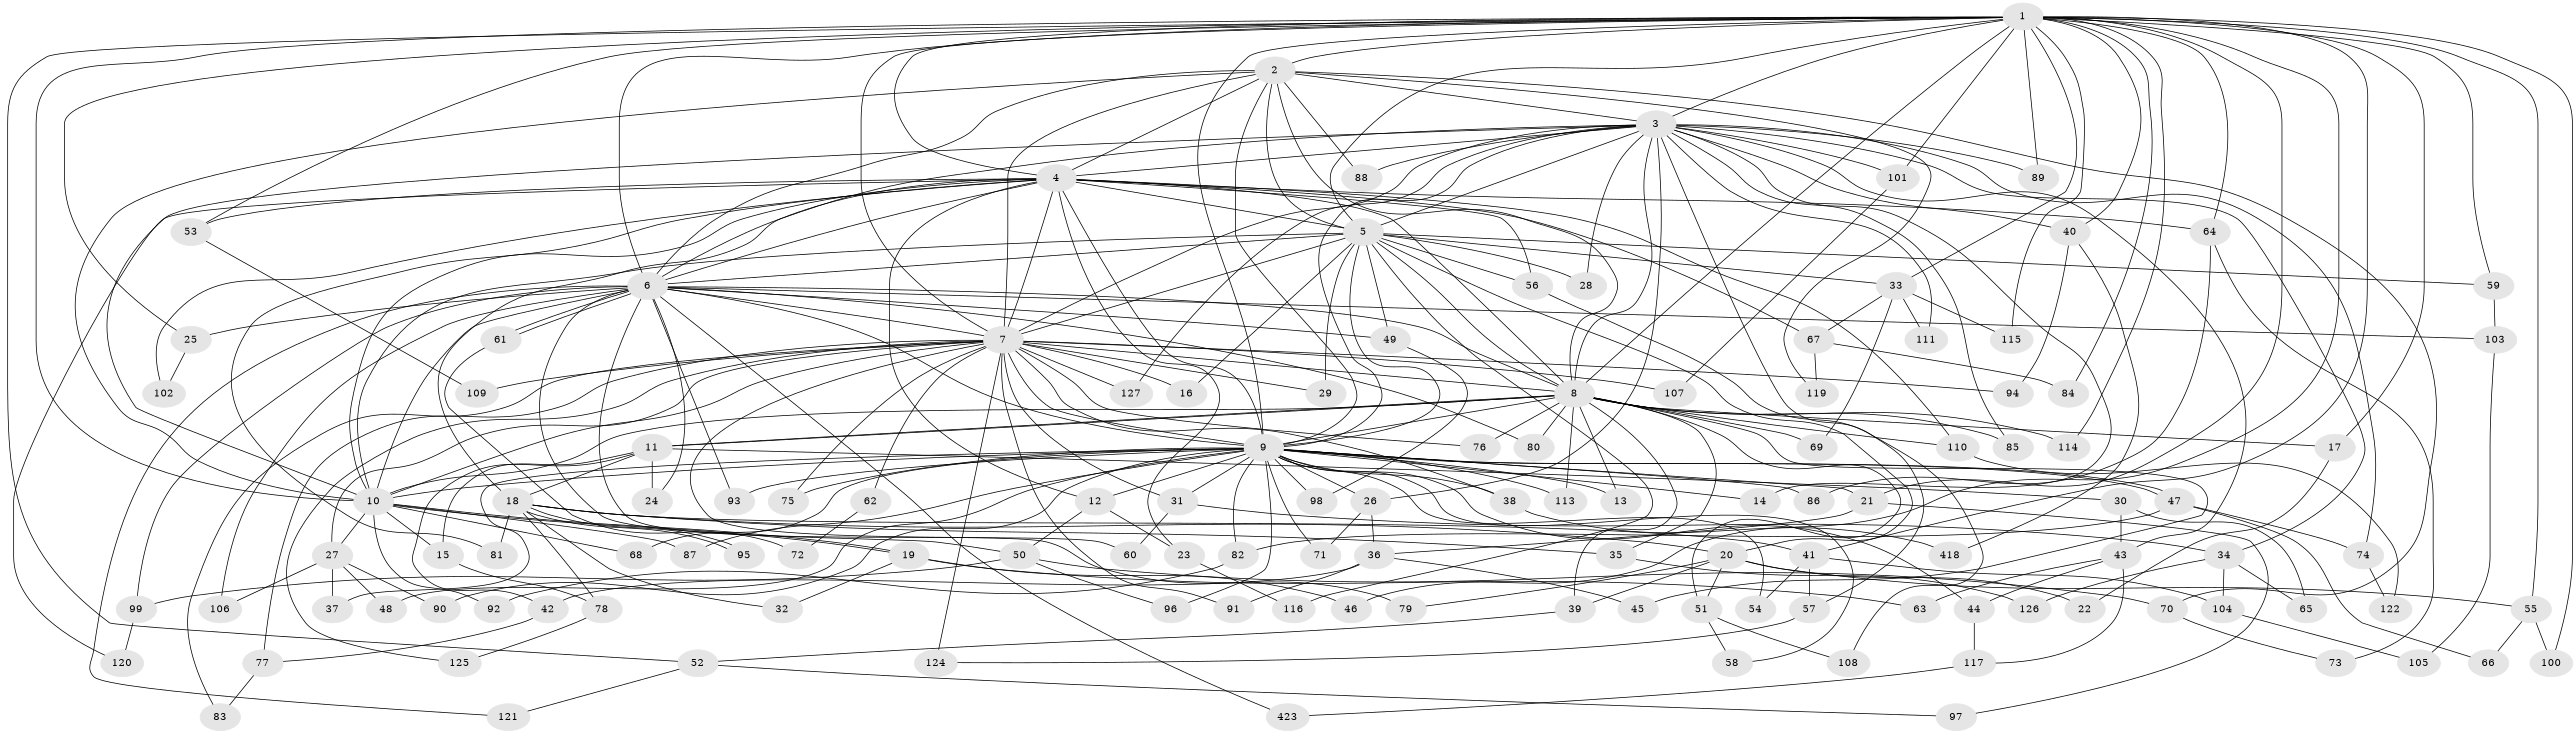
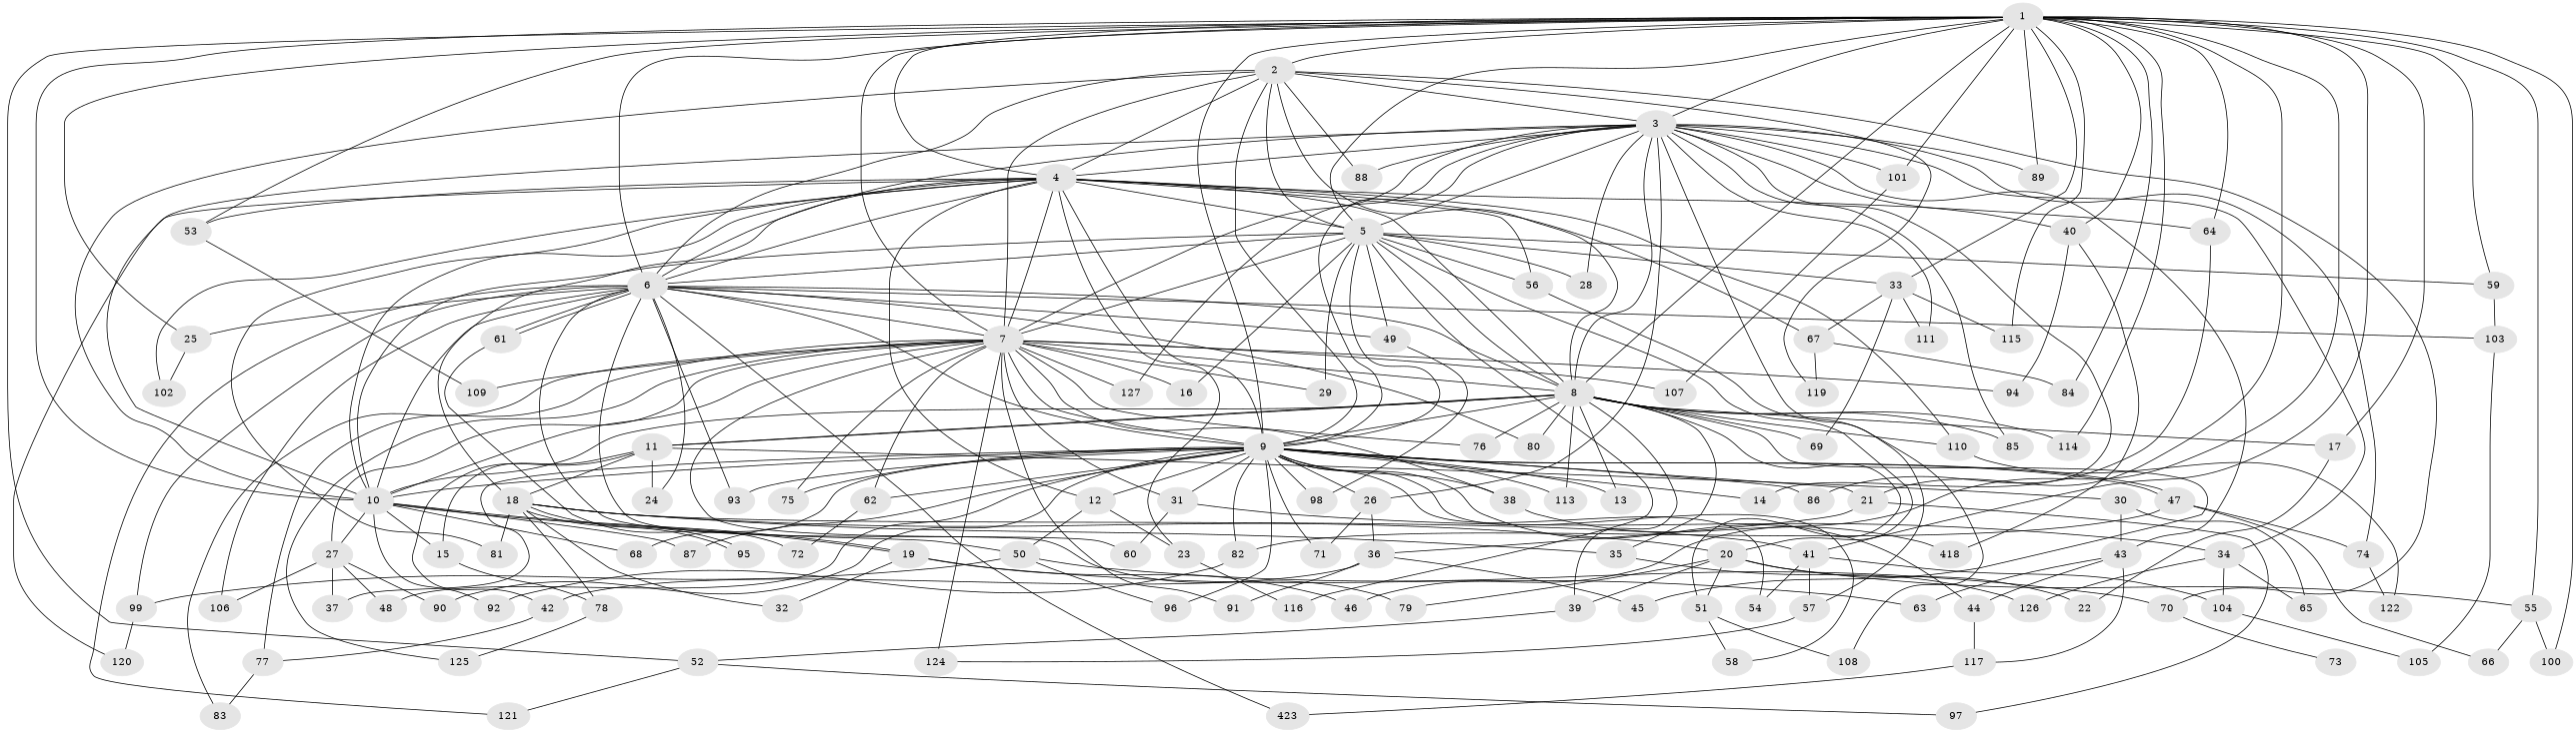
  graph {
    node [color=gray90 style=filled]
    1
    2
    3
    4
    5
    6
    7
    8
    9
    10
    17
    21
    25
    33
    40
    41
    46
    52
    53
    55
    59
    64
    84
    89
    100
    101
    114
    115
    70
    88
    119
    14
    26
    28
    34
    43
    57
    74
    85
    111
    127
    12
    18
    23
    56
    67
    81
    102
    110
    120
    16
    20
    29
    49
    116
    24
    50
    61
    79
    80
    93
    99
    103
    106
    121
    n66 [label=423]
    27
    31
    38
    60
    62
    75
    76
    77
    83
    91
    94
    107
    109
    124
    125
    11
    13
    35
    39
    45
    51
    69
    113
    37
    44
    47
    48
    54
    58
    68
    71
    82
    86
    87
    90
    96
    98
    15
    19
    92
    22
    36
    97
    n110 [label=418]
    104
    66
    73
    65
    126
    63
    117
    122
    78
    32
    95
    108
    72
    105
    30
    42
    1 -- 2
    1 -- 3
    1 -- 4
    1 -- 5
    1 -- 6
    1 -- 7
    1 -- 8
    1 -- 9
    1 -- 10
    1 -- 17
    1 -- 21
    1 -- 25
    1 -- 33
    1 -- 40
    1 -- 41
    1 -- 46
    1 -- 52
    1 -- 53
    1 -- 55
    1 -- 59
    1 -- 64
    1 -- 84
    1 -- 89
    1 -- 100
    1 -- 101
    1 -- 114
    1 -- 115
    2 -- 3
    2 -- 4
    2 -- 5
    2 -- 6
    2 -- 7
    2 -- 8
    2 -- 9
    2 -- 10
    2 -- 70
    2 -- 88
    2 -- 119
    3 -- 4
    3 -- 5
    3 -- 6
    3 -- 7
    3 -- 8
    3 -- 9
    3 -- 10
    3 -- 40
    3 -- 89
    3 -- 101
    3 -- 88
    3 -- 14
    3 -- 26
    3 -- 28
    3 -- 34
    3 -- 43
    3 -- 57
    3 -- 74
    3 -- 85
    3 -- 111
    3 -- 127
    4 -- 5
    4 -- 6
    4 -- 7
    4 -- 8
    4 -- 9
    4 -- 10
    4 -- 53
    4 -- 64
    4 -- 12
    4 -- 18
    4 -- 23
    4 -- 56
    4 -- 67
    4 -- 81
    4 -- 102
    4 -- 110
    4 -- 120
    5 -- 6
    5 -- 7
    5 -- 8
    5 -- 9
    5 -- 10
    5 -- 33
    5 -- 59
    5 -- 28
    5 -- 56
    5 -- 16
    5 -- 20
    5 -- 29
    5 -- 49
    5 -- 116
    6 -- 7
    6 -- 8
    6 -- 9
    6 -- 10
    6 -- 25
    6 -- 49
    6 -- 24
    6 -- 50
    6 -- 61
    6 -- 61
    6 -- 79
    6 -- 80
    6 -- 93
    6 -- 99
    6 -- 103
    6 -- 106
    6 -- 121
    6 -- n66
    7 -- 8
    7 -- 9
    7 -- 10
    7 -- 127
    7 -- 16
    7 -- 29
    7 -- 27
    7 -- 31
    7 -- 38
    7 -- 60
    7 -- 62
    7 -- 75
    7 -- 76
    7 -- 77
    7 -- 83
    7 -- 91
    7 -- 94
    7 -- 107
    7 -- 109
    7 -- 124
    7 -- 125
    8 -- 9
    8 -- 10
    8 -- 17
    8 -- 114
    8 -- 85
    8 -- 110
    8 -- 80
    8 -- 76
    8 -- 11
    8 -- 11
    8 -- 13
    8 -- 35
    8 -- 39
    8 -- 45
    8 -- 51
    8 -- 69
    8 -- 113
    9 -- 10
    9 -- 21
    9 -- 14
    9 -- 26
    9 -- 12
    9 -- 93
    9 -- 31
    9 -- 38
+   9 -- 62
    9 -- 75
    9 -- 13
    9 -- 113
    9 -- 37
    9 -- 44
    9 -- 47
    9 -- 47
    9 -- 48
    9 -- 54
    9 -- 58
    9 -- 68
    9 -- 71
    9 -- 82
    9 -- 86
    9 -- 87
    9 -- 90
    9 -- 96
    9 -- 98
    10 -- 27
    10 -- 68
    10 -- 87
    10 -- 15
    10 -- 19
    10 -- 19
    10 -- 92
    17 -- 22
    21 -- 36
    21 -- 97
    25 -- 102
    33 -- 115
    33 -- 111
    33 -- 67
    33 -- 69
    40 -- 94
    40 -- n110
    41 -- 57
    41 -- 54
    41 -- 104
    52 -- 121
    52 -- 97
    53 -- 109
    55 -- 100
    55 -- 66
    59 -- 103
    64 -- 86
-   64 -- 73
    101 -- 107
    70 -- 73
    26 -- 71
    26 -- 36
    34 -- 104
    34 -- 65
    34 -- 126
    43 -- 44
    43 -- 63
    43 -- 117
    57 -- 124
    74 -- 122
    12 -- 23
    12 -- 50
    18 -- 41
    18 -- 81
    18 -- 20
    18 -- 35
    18 -- 78
    18 -- 32
    18 -- 95
    18 -- 95
    23 -- 116
    56 -- 108
    67 -- 84
    67 -- 119
    110 -- 122
    20 -- 55
    20 -- 79
    20 -- 39
    20 -- 51
    20 -- 22
    49 -- 98
    50 -- 70
    50 -- 99
    50 -- 96
    61 -- 72
    99 -- 120
    103 -- 105
    27 -- 106
    27 -- 37
    27 -- 48
    27 -- 90
    31 -- 34
    31 -- 60
    38 -- n110
    62 -- 72
    77 -- 83
    11 -- 18
    11 -- 24
    11 -- 15
    11 -- 30
    11 -- 42
    35 -- 126
    39 -- 52
    51 -- 58
    51 -- 108
    44 -- 117
    47 -- 74
    47 -- 82
    47 -- 66
    82 -- 92
    15 -- 78
    19 -- 46
    19 -- 63
    19 -- 32
    36 -- 91
    36 -- 45
    36 -- 42
    104 -- 105
    117 -- n66
    78 -- 125
    30 -- 43
    30 -- 65
    42 -- 77
  }
